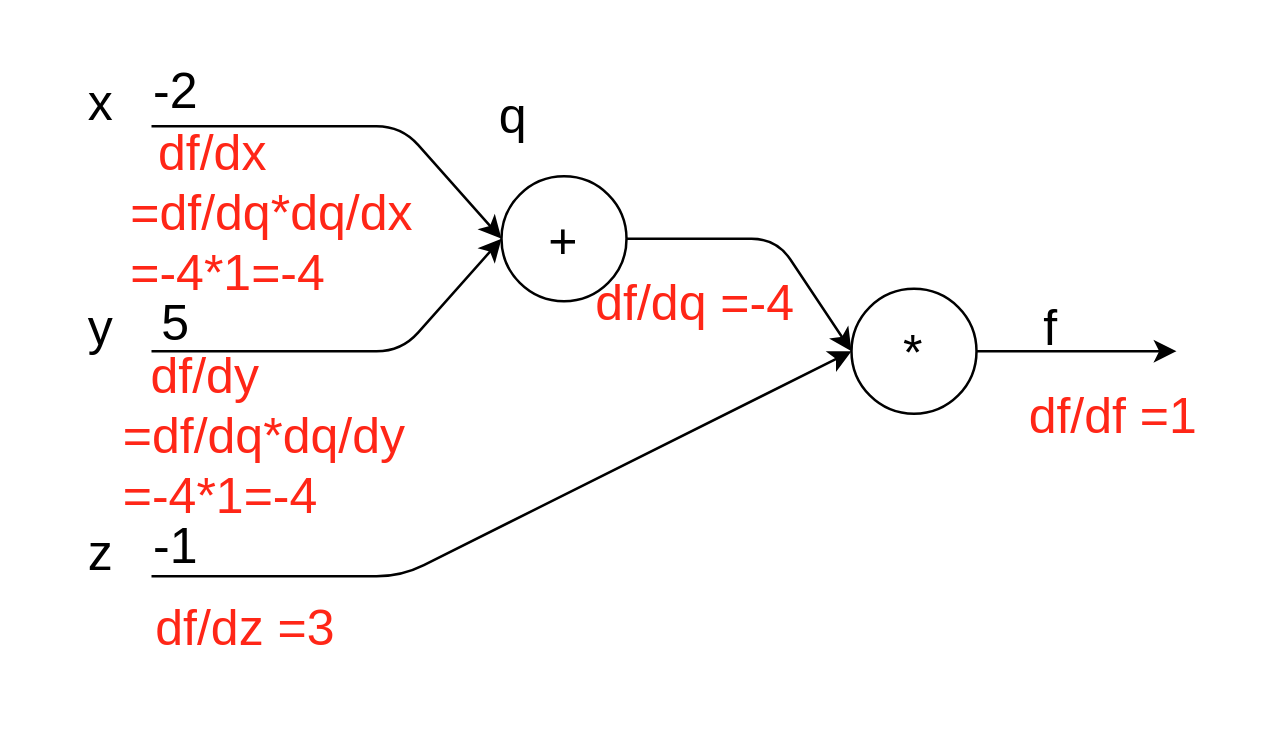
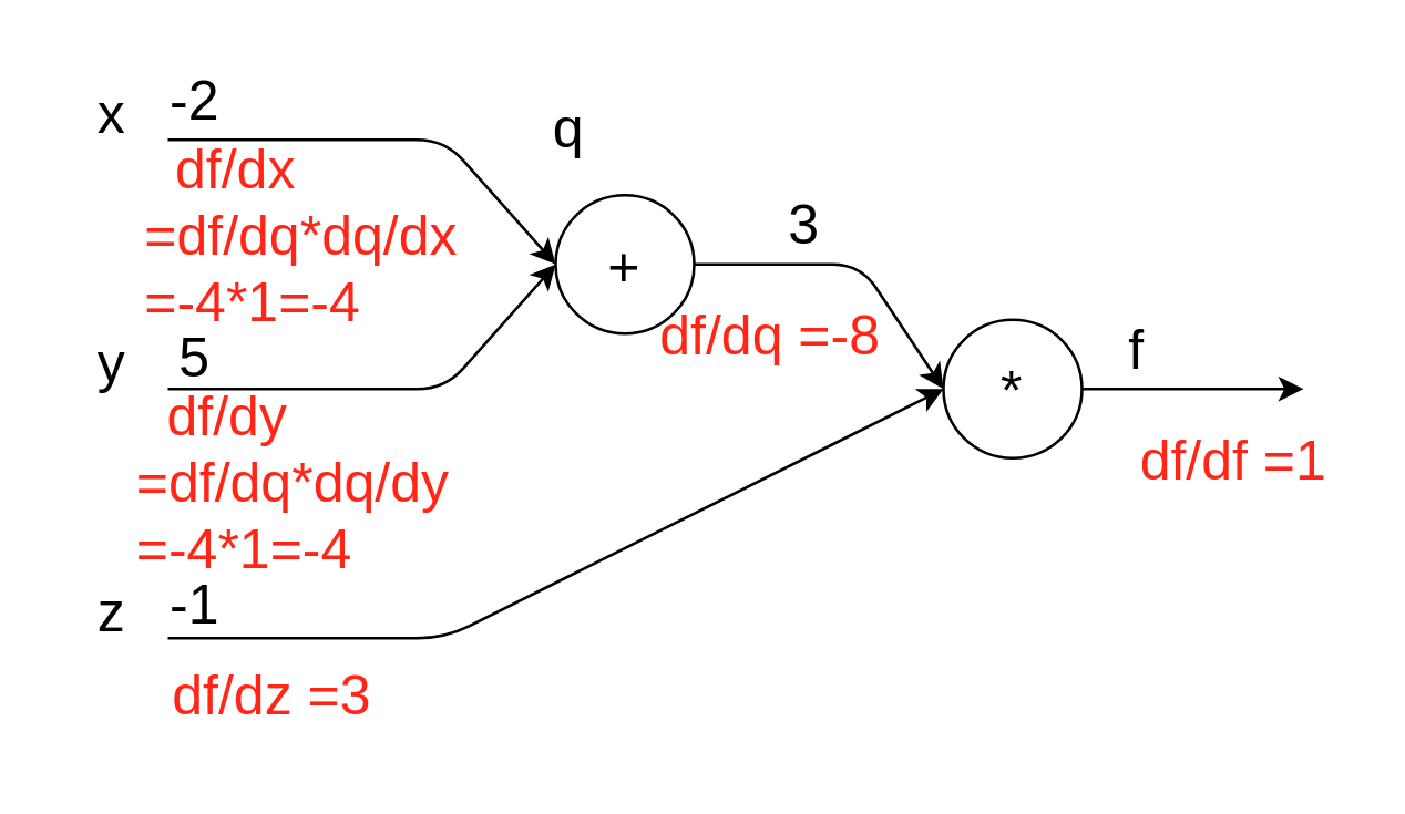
  <mxCell id="0" />
  <mxCell id="1" parent="0" />
  <mxCell id="2" value="&lt;font style=&quot;font-size: 20px&quot;&gt;+&lt;/font&gt;" style="ellipse;whiteSpace=wrap;html=1;aspect=fixed;" vertex="1" parent="1"><mxGeometry x="200" y="70" width="50" height="50" as="geometry" /></mxCell>
  <mxCell id="3" value="&lt;font style=&quot;font-size: 20px&quot;&gt;*&lt;/font&gt;" style="ellipse;whiteSpace=wrap;html=1;aspect=fixed;" vertex="1" parent="1"><mxGeometry x="340" y="115" width="50" height="50" as="geometry" /></mxCell>
  <mxCell id="4" value="" style="endArrow=classic;html=1;entryX=0;entryY=0.5;entryDx=0;entryDy=0;" edge="1" parent="1" target="2"><mxGeometry width="50" height="50" relative="1" as="geometry"><mxPoint x="60" y="50" as="sourcePoint" /><mxPoint x="80" y="70" as="targetPoint" /><Array as="points"><mxPoint x="160" y="50" /></Array></mxGeometry></mxCell>
  <mxCell id="5" value="" style="endArrow=classic;html=1;entryX=0;entryY=0.5;entryDx=0;entryDy=0;" edge="1" parent="1" target="2"><mxGeometry width="50" height="50" relative="1" as="geometry"><mxPoint x="60" y="140" as="sourcePoint" /><mxPoint x="190" y="130" as="targetPoint" /><Array as="points"><mxPoint x="160" y="140" /></Array></mxGeometry></mxCell>
  <mxCell id="6" value="x" style="text;html=1;strokeColor=none;fillColor=none;align=center;verticalAlign=middle;whiteSpace=wrap;rounded=0;fontSize=20;" vertex="1" parent="1"><mxGeometry x="20" y="30" width="40" height="20" as="geometry" /></mxCell>
  <mxCell id="7" value="y" style="text;html=1;strokeColor=none;fillColor=none;align=center;verticalAlign=middle;whiteSpace=wrap;rounded=0;fontSize=20;" vertex="1" parent="1"><mxGeometry x="20" y="120" width="40" height="20" as="geometry" /></mxCell>
  <mxCell id="8" value="" style="endArrow=classic;html=1;exitX=1;exitY=0.5;exitDx=0;exitDy=0;entryX=0;entryY=0.5;entryDx=0;entryDy=0;" edge="1" parent="1" source="2" target="3"><mxGeometry width="50" height="50" relative="1" as="geometry"><mxPoint x="300" y="120" as="sourcePoint" /><mxPoint x="350" y="70" as="targetPoint" /><Array as="points"><mxPoint x="310" y="95" /></Array></mxGeometry></mxCell>
  <mxCell id="9" value="" style="endArrow=classic;html=1;entryX=0;entryY=0.5;entryDx=0;entryDy=0;" edge="1" parent="1" target="3"><mxGeometry width="50" height="50" relative="1" as="geometry"><mxPoint x="60" y="230" as="sourcePoint" /><mxPoint x="110" y="180" as="targetPoint" /><Array as="points"><mxPoint x="160" y="230" /></Array></mxGeometry></mxCell>
  <mxCell id="10" value="z" style="text;html=1;strokeColor=none;fillColor=none;align=center;verticalAlign=middle;whiteSpace=wrap;rounded=0;fontSize=20;" vertex="1" parent="1"><mxGeometry x="20" y="210" width="40" height="20" as="geometry" /></mxCell>
  <mxCell id="11" value="" style="endArrow=classic;html=1;fontSize=20;exitX=1;exitY=0.5;exitDx=0;exitDy=0;" edge="1" parent="1" source="3"><mxGeometry width="50" height="50" relative="1" as="geometry"><mxPoint x="430" y="160" as="sourcePoint" /><mxPoint x="470" y="140" as="targetPoint" /></mxGeometry></mxCell>
- <mxCell id="12" value="f" style="text;html=1;strokeColor=none;fillColor=none;align=center;verticalAlign=middle;whiteSpace=wrap;rounded=0;fontSize=20;" vertex="1" parent="1"><mxGeometry x="410" y="120" width="20" height="20" as="geometry" /></mxCell>
+ <mxCell id="12" value="f" style="text;html=1;strokeColor=none;fillColor=none;align=center;verticalAlign=middle;whiteSpace=wrap;rounded=0;fontSize=20;" vertex="1" parent="1"><mxGeometry x="400" y="115" width="20" height="20" as="geometry" /></mxCell>
  <mxCell id="13" value="q" style="text;html=1;strokeColor=none;fillColor=none;align=center;verticalAlign=middle;whiteSpace=wrap;rounded=0;fontSize=20;" vertex="1" parent="1"><mxGeometry x="195" y="35" width="20" height="20" as="geometry" /></mxCell>
  <mxCell id="14" value="-2" style="text;html=1;strokeColor=none;fillColor=none;align=center;verticalAlign=middle;whiteSpace=wrap;rounded=0;fontSize=20;" vertex="1" parent="1"><mxGeometry x="60" y="20" width="20" height="30" as="geometry" /></mxCell>
  <mxCell id="15" value="5" style="text;html=1;strokeColor=none;fillColor=none;align=center;verticalAlign=middle;whiteSpace=wrap;rounded=0;fontSize=20;" vertex="1" parent="1"><mxGeometry x="60" y="113" width="20" height="30" as="geometry" /></mxCell>
  <mxCell id="16" value="-1" style="text;html=1;strokeColor=none;fillColor=none;align=center;verticalAlign=middle;whiteSpace=wrap;rounded=0;fontSize=20;" vertex="1" parent="1"><mxGeometry x="60" y="202" width="20" height="30" as="geometry" /></mxCell>
+ <mxCell id="17" value="&lt;div&gt;3&lt;/div&gt;" style="text;html=1;strokeColor=none;fillColor=none;align=center;verticalAlign=middle;whiteSpace=wrap;rounded=0;fontSize=20;" vertex="1" parent="1"><mxGeometry x="280" y="65" width="20" height="30" as="geometry" /></mxCell>
  <mxCell id="18" value="df/df =1" style="text;html=1;strokeColor=none;fillColor=none;align=center;verticalAlign=middle;whiteSpace=wrap;rounded=0;fontSize=20;fontColor=#FF2617;" vertex="1" parent="1"><mxGeometry x="405" y="155" width="80" height="20" as="geometry" /></mxCell>
- <mxCell id="19" value="&lt;font color=&quot;#FF2617&quot;&gt;df/dq =-4&lt;/font&gt;" style="text;html=1;fontSize=20;" vertex="1" parent="1"><mxGeometry x="236" y="102" width="90" height="40" as="geometry" /></mxCell>
+ <mxCell id="19" value="&lt;font color=&quot;#FF2617&quot;&gt;df/dq =-8&lt;/font&gt;" style="text;html=1;fontSize=20;" vertex="1" parent="1"><mxGeometry x="236" y="102" width="90" height="40" as="geometry" /></mxCell>
  <mxCell id="20" value="&lt;div&gt;&lt;font color=&quot;#FF2617&quot;&gt;df/dz =3&lt;/font&gt;&lt;/div&gt;" style="text;html=1;fontSize=20;" vertex="1" parent="1"><mxGeometry x="60" y="232" width="90" height="40" as="geometry" /></mxCell>
  <mxCell id="21" value="&lt;div&gt;&lt;font color=&quot;#FF2617&quot;&gt;&amp;nbsp; df/dx&lt;br&gt;&lt;/font&gt;&lt;/div&gt;&lt;div&gt;&lt;font color=&quot;#FF2617&quot;&gt;=&lt;/font&gt;&lt;font color=&quot;#FF2617&quot;&gt;df/dq*dq/dx&lt;/font&gt;&lt;/div&gt;&lt;div&gt;&lt;font color=&quot;#FF2617&quot;&gt;=-4*1=-4&lt;br&gt;&lt;/font&gt;&lt;/div&gt;" style="text;html=1;fontSize=20;" vertex="1" parent="1"><mxGeometry x="50" y="42" width="120" height="78" as="geometry" /></mxCell>
  <mxCell id="22" value="&lt;div&gt;&lt;font color=&quot;#FF2617&quot;&gt;&amp;nbsp; df/dy&lt;br&gt;&lt;/font&gt;&lt;/div&gt;&lt;div&gt;&lt;font color=&quot;#FF2617&quot;&gt;=&lt;/font&gt;&lt;font color=&quot;#FF2617&quot;&gt;df/dq*dq/dy&lt;/font&gt;&lt;/div&gt;&lt;div&gt;&lt;font color=&quot;#FF2617&quot;&gt;=-4*1=-4&lt;br&gt;&lt;/font&gt;&lt;/div&gt;" style="text;html=1;fontSize=20;" vertex="1" parent="1"><mxGeometry x="47" y="131" width="120" height="78" as="geometry" /></mxCell>
